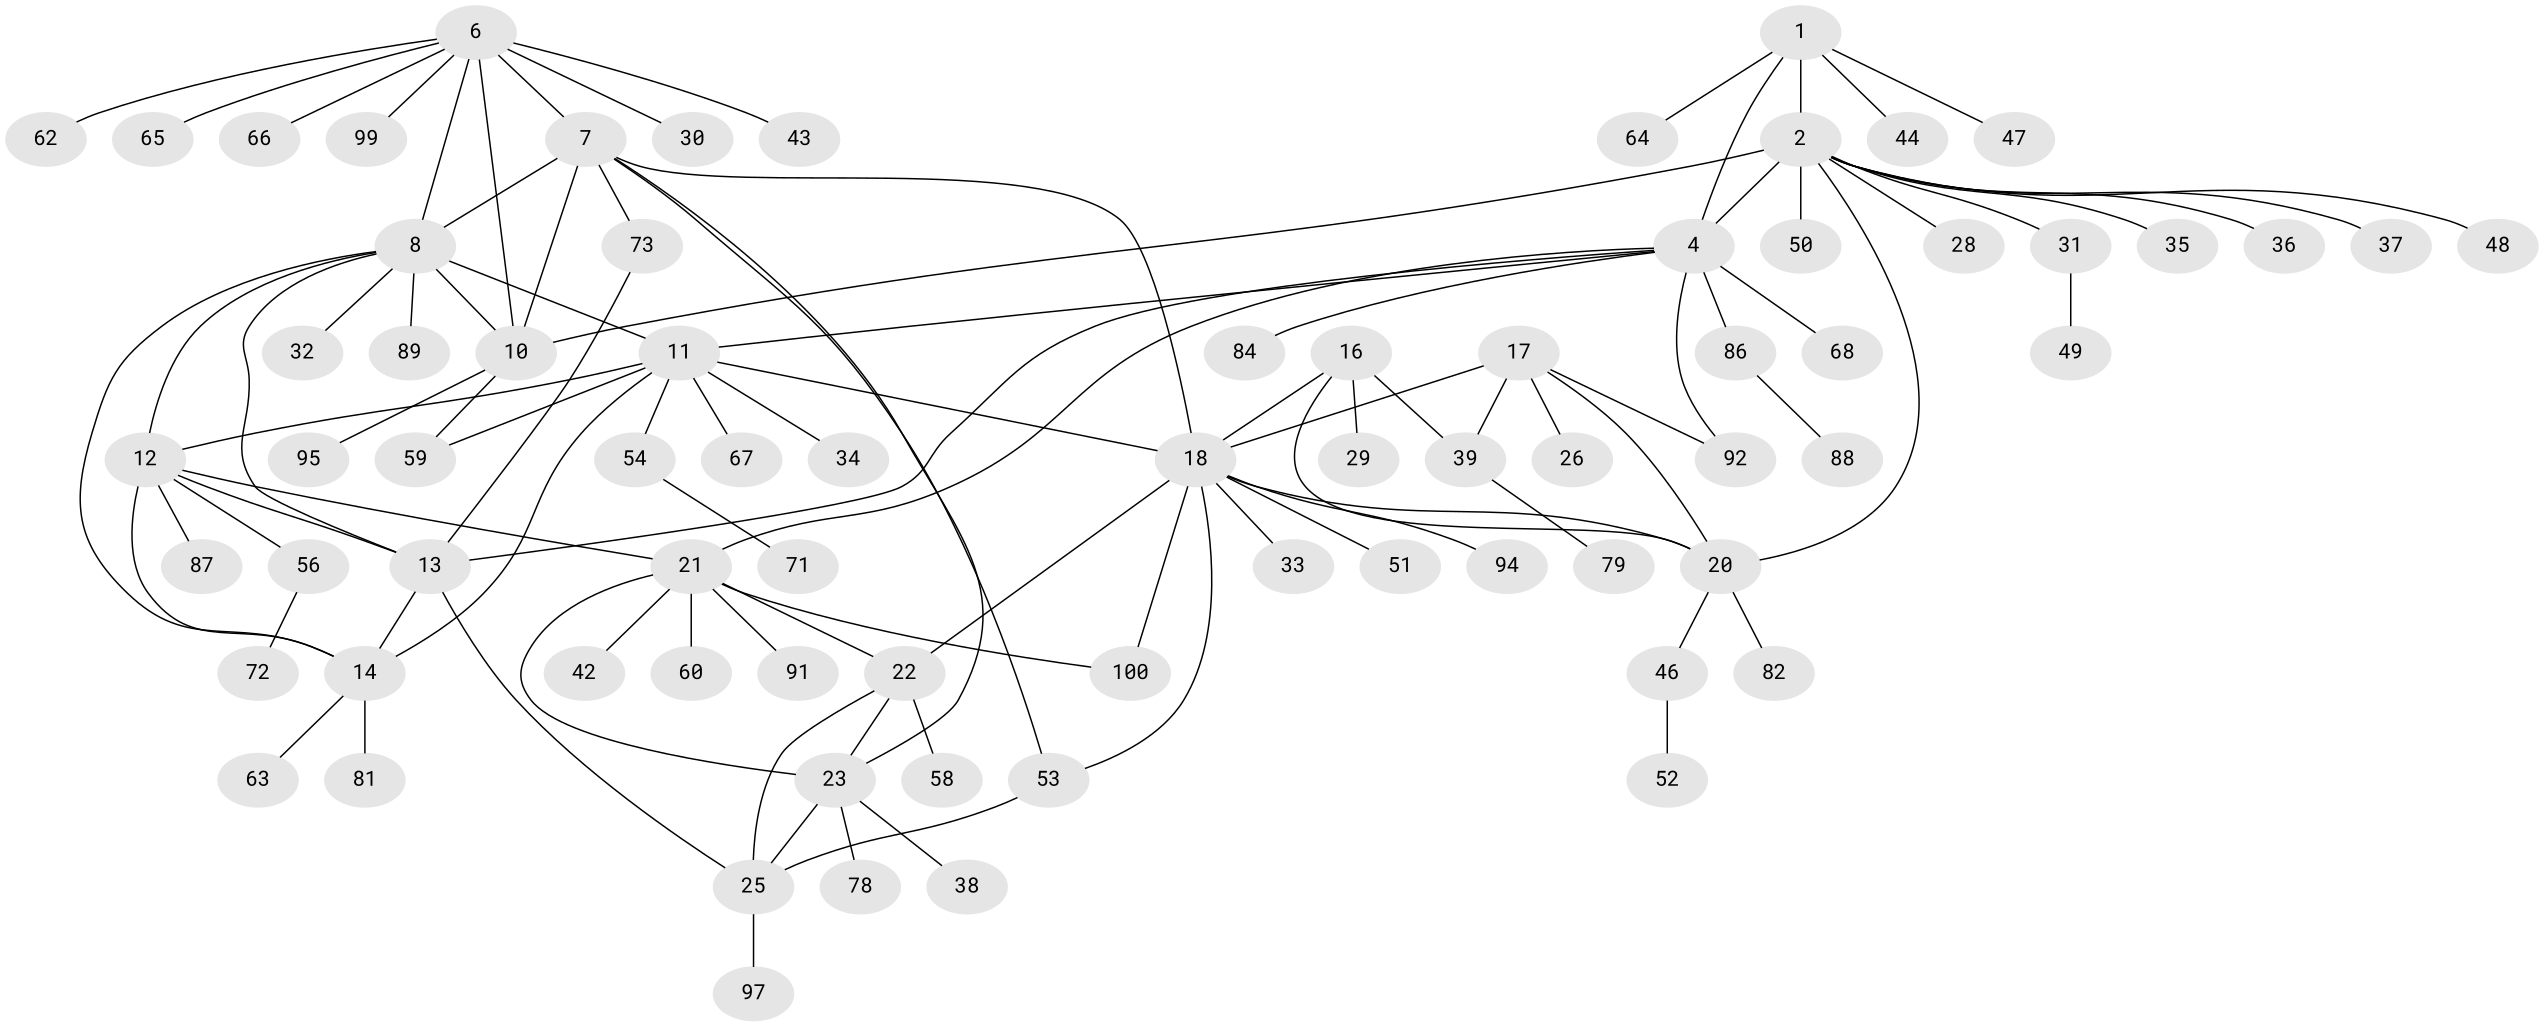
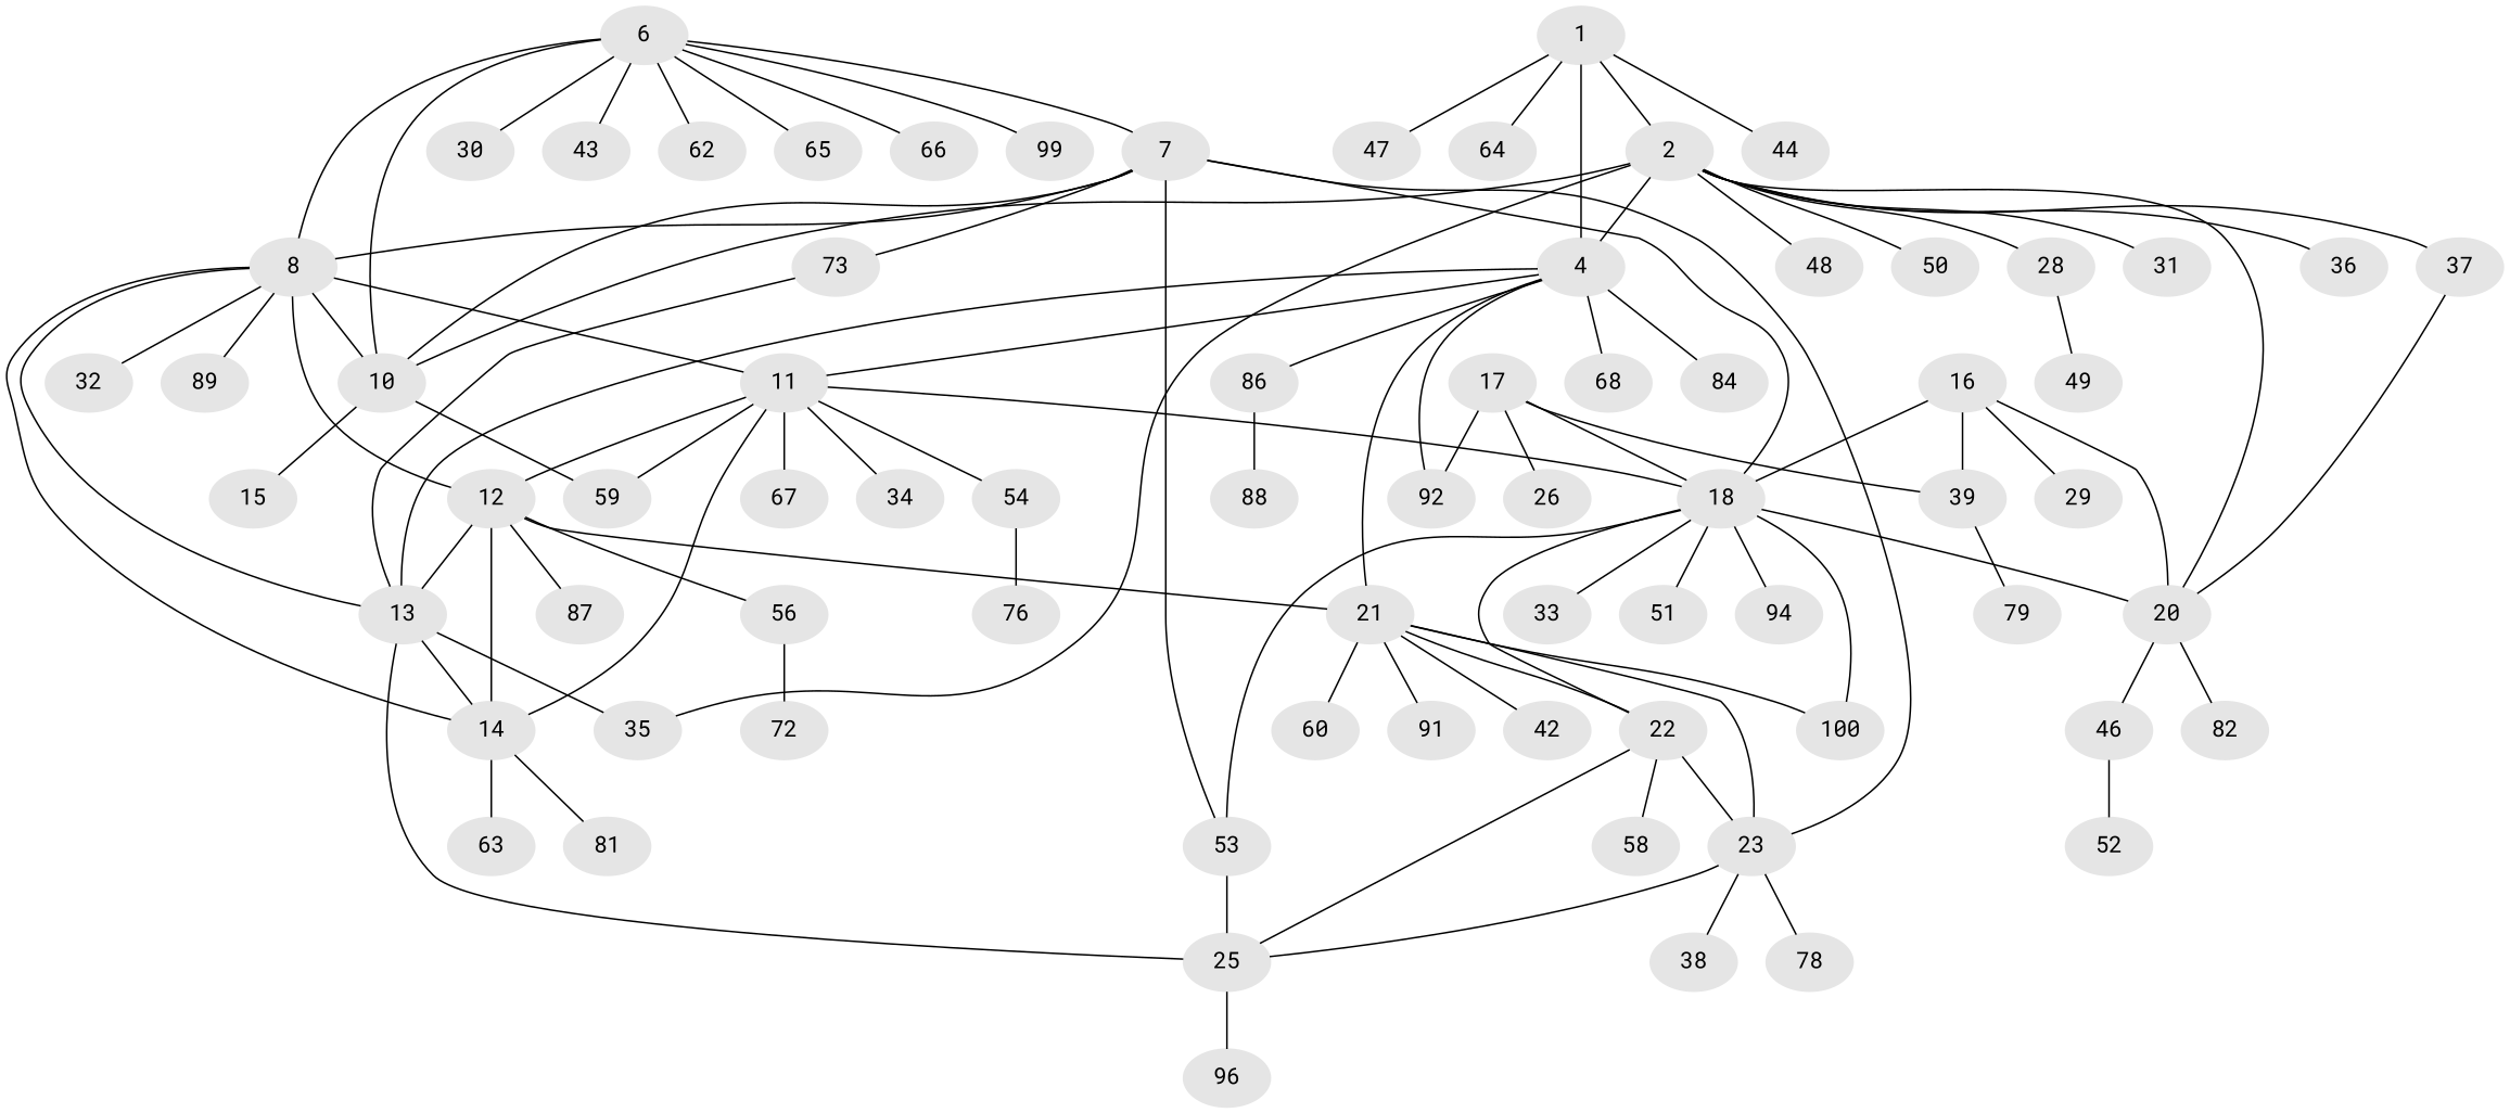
  graph {
    fontname="Roboto Mono"
    node [color=gray90 fontname="Roboto Mono" style=filled]
    edge [fontname="Roboto Mono"]
    2 [super="+3"]
    4 [super="+5"]
    10 [super="+27"]
    20 [super="+57"]
    28 [super="+74"]
    31
    35 [super="+80"]
    36 [super="+41"]
    37
    48
    50
    1
    44
    47
    64
    11 [super="+96"]
    13 [super="+77"]
    21 [super="+24"]
    68
    84 [super="+93"]
    86
    92
    59
-   95
+   95 [label=15]
    46
    82
    49
    18 [super="+19"]
    12 [super="+40"]
    14 [super="+90"]
    34
    54
    67
    25 [super="+85"]
    23 [super="+69"]
    22 [super="+45"]
    100
    42
    60
    91
    88
    6 [super="+9"]
    7 [super="+55"]
    8 [super="+15"]
    30
    43
    62
    65
    66
    99
    53
    73
    32 [super="+71"]
    89
    33
    51
    94
    38
    78
    56 [super="+70"]
    87
    63
    81
-   76 [label=71]
+   76
    72
-   97
+   97 [label=96]
    17 [super="+98"]
    26
    39 [super="+75"]
    16
    29
    79
    58
    52 [super="+61"]
    2 -- 4 [weight=4]
    2 -- 10
    2 -- 20
    2 -- 28
    2 -- 31
    2 -- 35
    2 -- 36
    2 -- 37
    2 -- 48
    2 -- 50
    4 -- 11
    4 -- 13
    4 -- 21
    4 -- 68
    4 -- 84
    4 -- 86
    4 -- 92
    10 -- 59
    10 -- 95
    20 -- 46
    20 -- 82
-   31 -- 49
+   28 -- 49
    1 -- 2 [weight=2]
    1 -- 4 [weight=2]
    1 -- 44
    1 -- 47
    1 -- 64
    11 -- 59
    11 -- 18
    11 -- 12
    11 -- 14
    11 -- 34
    11 -- 54
    11 -- 67
+   13 -- 35
    13 -- 14
    13 -- 25
    21 -- 23 [weight=2]
    21 -- 22 [weight=2]
    21 -- 100
    21 -- 42
    21 -- 60
    21 -- 91
    86 -- 88
    46 -- 52
    18 -- 20 [weight=2]
    18 -- 22
    18 -- 100
    18 -- 53
    18 -- 33
    18 -- 51
    18 -- 94
    12 -- 13
    12 -- 21
    12 -- 14
    12 -- 56
    12 -- 87
    14 -- 63
    14 -- 81
    54 -- 76
    25 -- 97
    23 -- 25
    23 -- 38
    23 -- 78
    22 -- 25
    22 -- 23
    22 -- 58
    6 -- 10 [weight=2]
    6 -- 7 [weight=2]
    6 -- 8 [weight=2]
    6 -- 30
    6 -- 43
    6 -- 62
    6 -- 65
    6 -- 66
    6 -- 99
    7 -- 10
    7 -- 18
    7 -- 23
    7 -- 8
    7 -- 53
    7 -- 73
    8 -- 10
    8 -- 11
    8 -- 13
    8 -- 12
    8 -- 14
    8 -- 32
    8 -- 89
    53 -- 25 [weight=2]
    73 -- 13
    56 -- 72
-   17 -- 20
+   37 -- 20
    17 -- 92
    17 -- 18 [weight=2]
    17 -- 26
    17 -- 39
    39 -- 79
    16 -- 20
    16 -- 18 [weight=2]
    16 -- 39
    16 -- 29
  }
